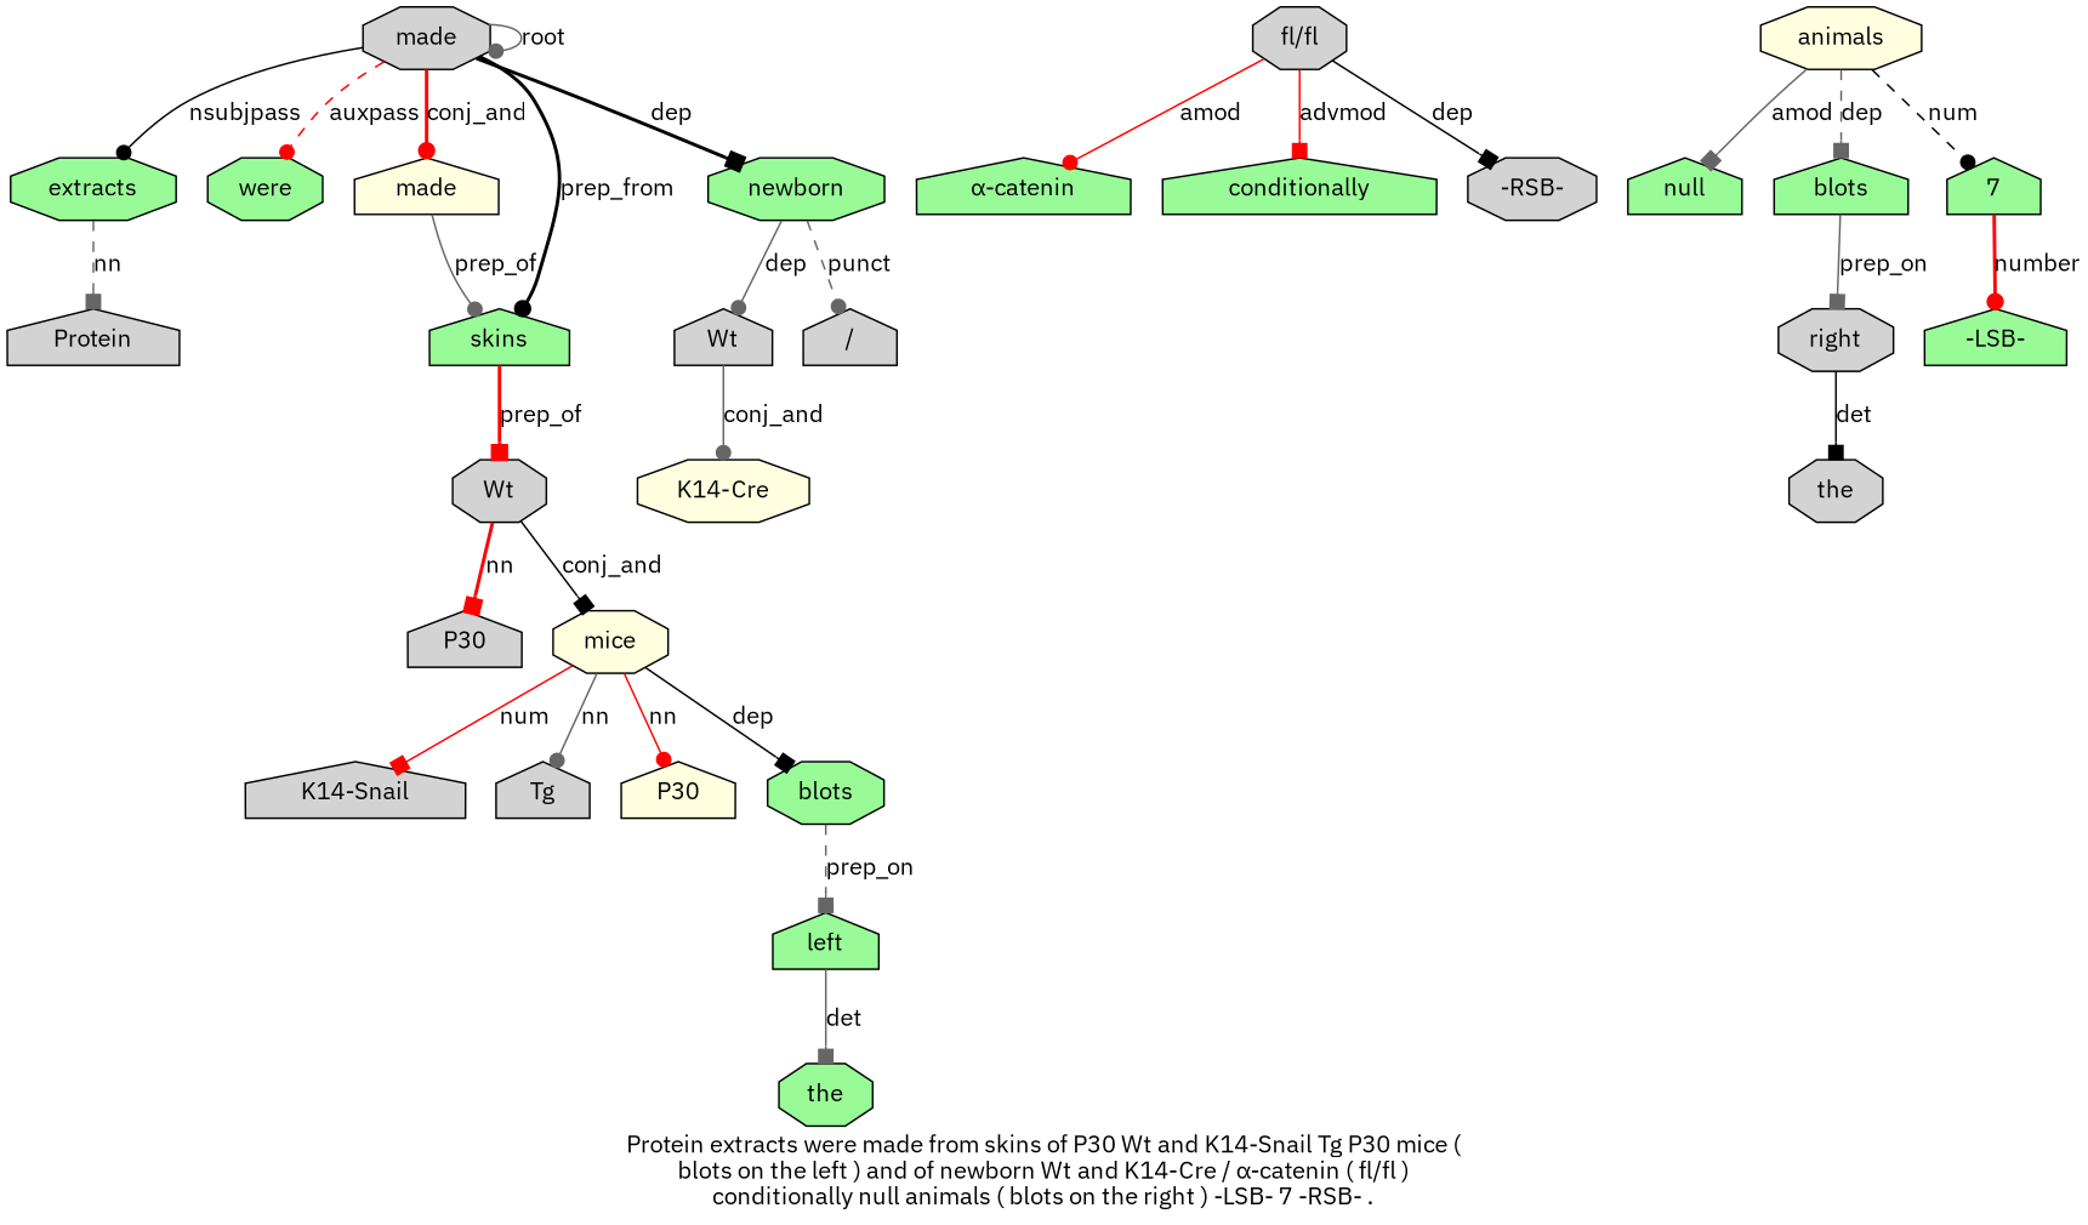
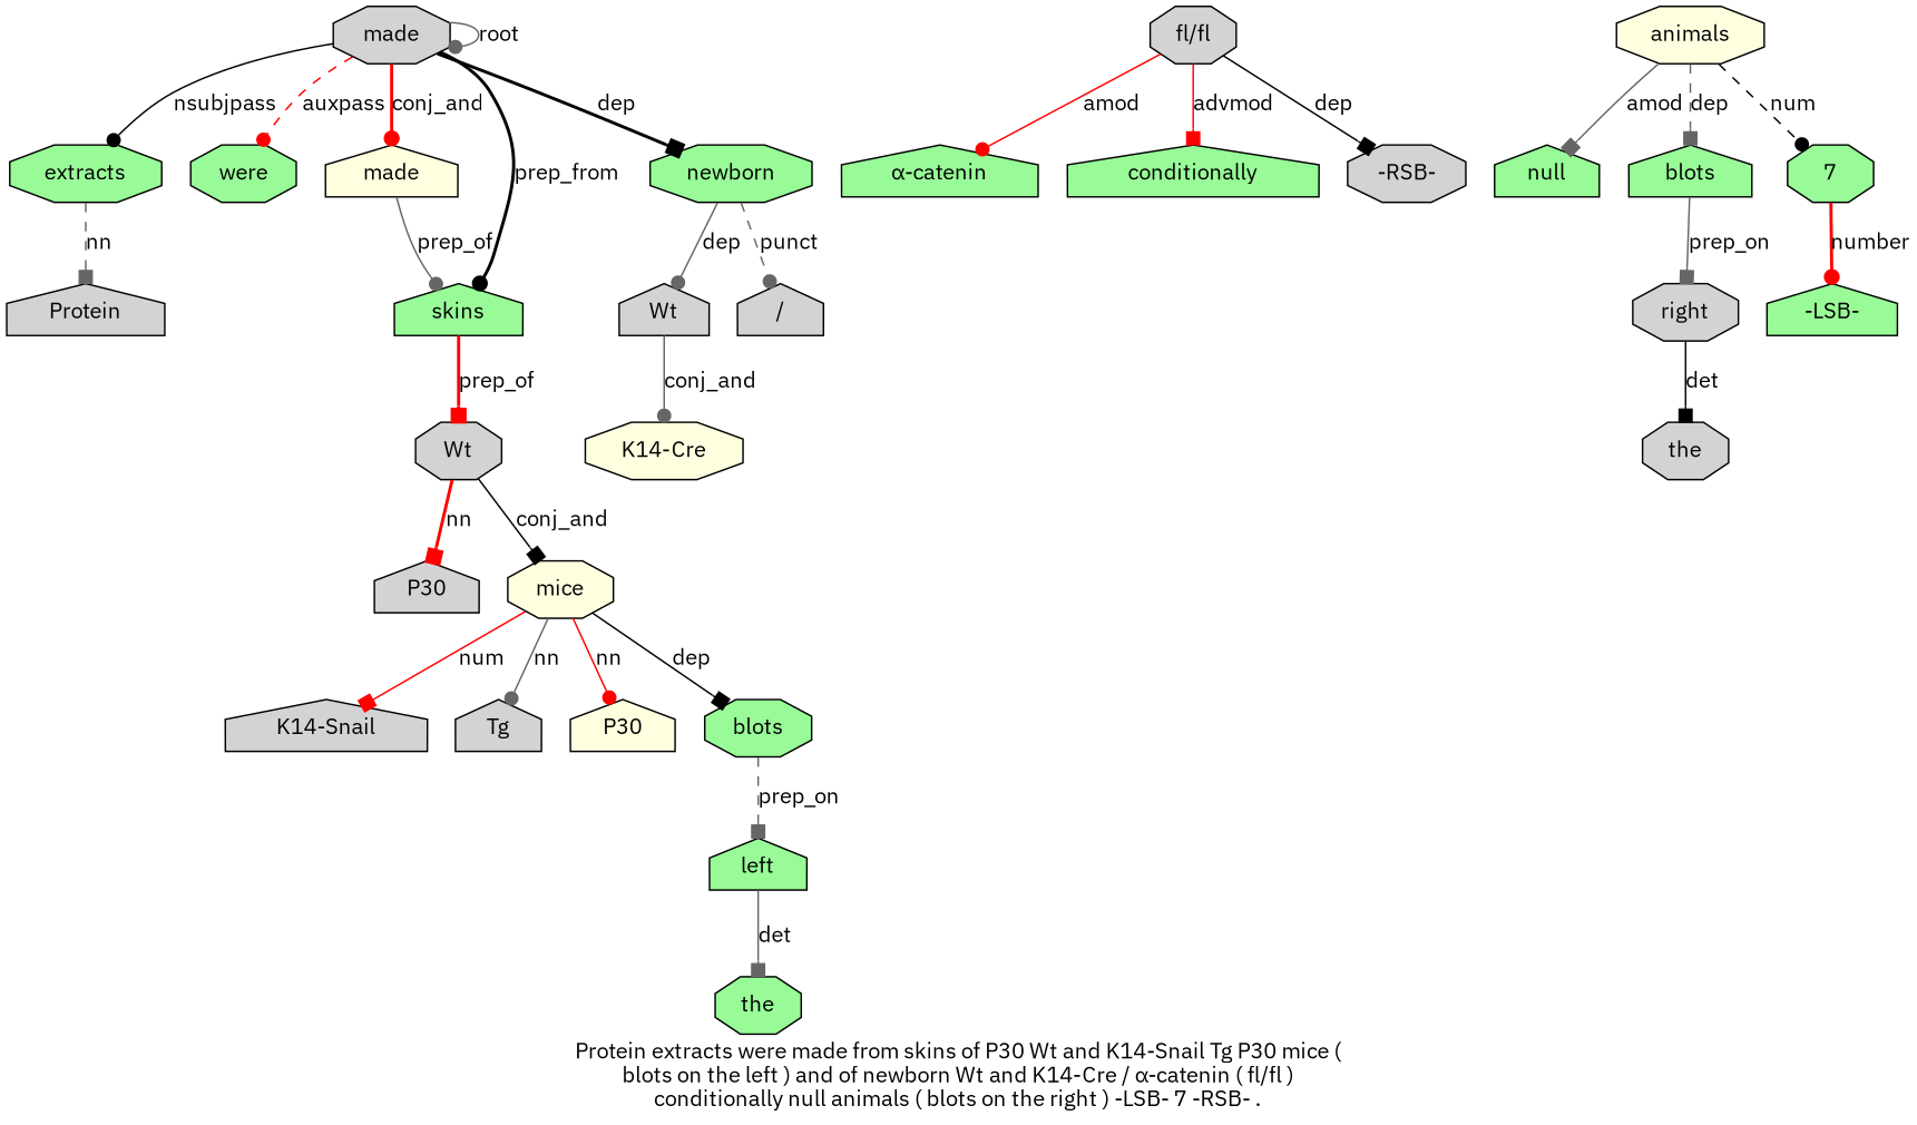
  digraph {
    fontname="IBM Plex Sans"
    label="Protein extracts were made from skins of P30 Wt and K14-Snail Tg P30 mice (\nblots on the left ) and of newborn Wt and K14-Cre / α-catenin ( fl/fl )\nconditionally null animals ( blots on the right ) -LSB- 7 -RSB- ."
    node [fillcolor=palegreen fontname="IBM Plex Sans" shape=octagon style=filled]
    edge [arrowhead=box color=gray40 fontname="IBM Plex Sans" style=solid]
    n1 [label=extracts]
    n2 [fillcolor=lightgrey label=Protein shape=house]
    n3 [fillcolor=lightgrey label=made]
    n4 [label=were]
    n5 [fillcolor=lightyellow label=made shape=house]
    n6 [label=skins shape=house]
    n7 [label=newborn]
    n8 [fillcolor=lightgrey label=Wt]
    n9 [fillcolor=lightgrey label=Wt shape=house]
    n10 [fillcolor=lightgrey label="/" shape=house]
    n11 [fillcolor=lightgrey label=P30 shape=house]
    n12 [fillcolor=lightyellow label=mice]
    n13 [fillcolor=lightgrey label="K14-Snail" shape=house]
    n14 [fillcolor=lightgrey label=Tg shape=house]
    n15 [fillcolor=lightyellow label=P30 shape=house]
    n16 [label=blots]
    n17 [label=left shape=house]
    n18 [label=the]
    n19 [fillcolor=lightyellow label="K14-Cre"]
    n20 [fillcolor=lightgrey label="fl/fl"]
    n21 [label="α-catenin" shape=house]
    n22 [label=conditionally shape=house]
    n23 [fillcolor=lightgrey label="-RSB-"]
    n24 [fillcolor=lightyellow label=animals]
    n25 [label=null shape=house]
    n26 [label=blots shape=house]
-   n27 [label=7 shape=house]
+   n27 [label=7]
    n28 [fillcolor=lightgrey label=right]
    n29 [label="-LSB-" shape=house]
    n30 [fillcolor=lightgrey label=the]
    n1 -> n2 [label=nn style=dashed]
    n3 -> n1 [arrowhead=dot color=black label=nsubjpass]
    n3 -> n3 [arrowhead=dot label=root]
    n3 -> n4 [arrowhead=dot color=red label=auxpass style=dashed]
    n3 -> n5 [arrowhead=dot color=red label=conj_and style=bold]
    n3 -> n6 [arrowhead=dot color=black label=prep_from style=bold]
    n3 -> n7 [color=black label=dep style=bold]
    n5 -> n6 [arrowhead=dot label=prep_of]
    n6 -> n8 [color=red label=prep_of style=bold]
    n7 -> n9 [arrowhead=dot label=dep]
    n7 -> n10 [arrowhead=dot label=punct style=dashed]
    n8 -> n11 [color=red label=nn style=bold]
    n8 -> n12 [color=black label=conj_and]
    n9 -> n19 [arrowhead=dot label=conj_and]
    n12 -> n13 [color=red label=num]
    n12 -> n14 [arrowhead=dot label=nn]
    n12 -> n15 [arrowhead=dot color=red label=nn]
    n12 -> n16 [color=black label=dep]
    n16 -> n17 [label=prep_on style=dashed]
    n17 -> n18 [label=det]
    n20 -> n21 [arrowhead=dot color=red label=amod]
    n20 -> n22 [color=red label=advmod]
    n20 -> n23 [color=black label=dep]
    n24 -> n25 [label=amod]
    n24 -> n26 [label=dep style=dashed]
    n24 -> n27 [arrowhead=dot color=black label=num style=dashed]
    n26 -> n28 [label=prep_on]
    n27 -> n29 [arrowhead=dot color=red label=number style=bold]
    n28 -> n30 [color=black label=det]
  }
